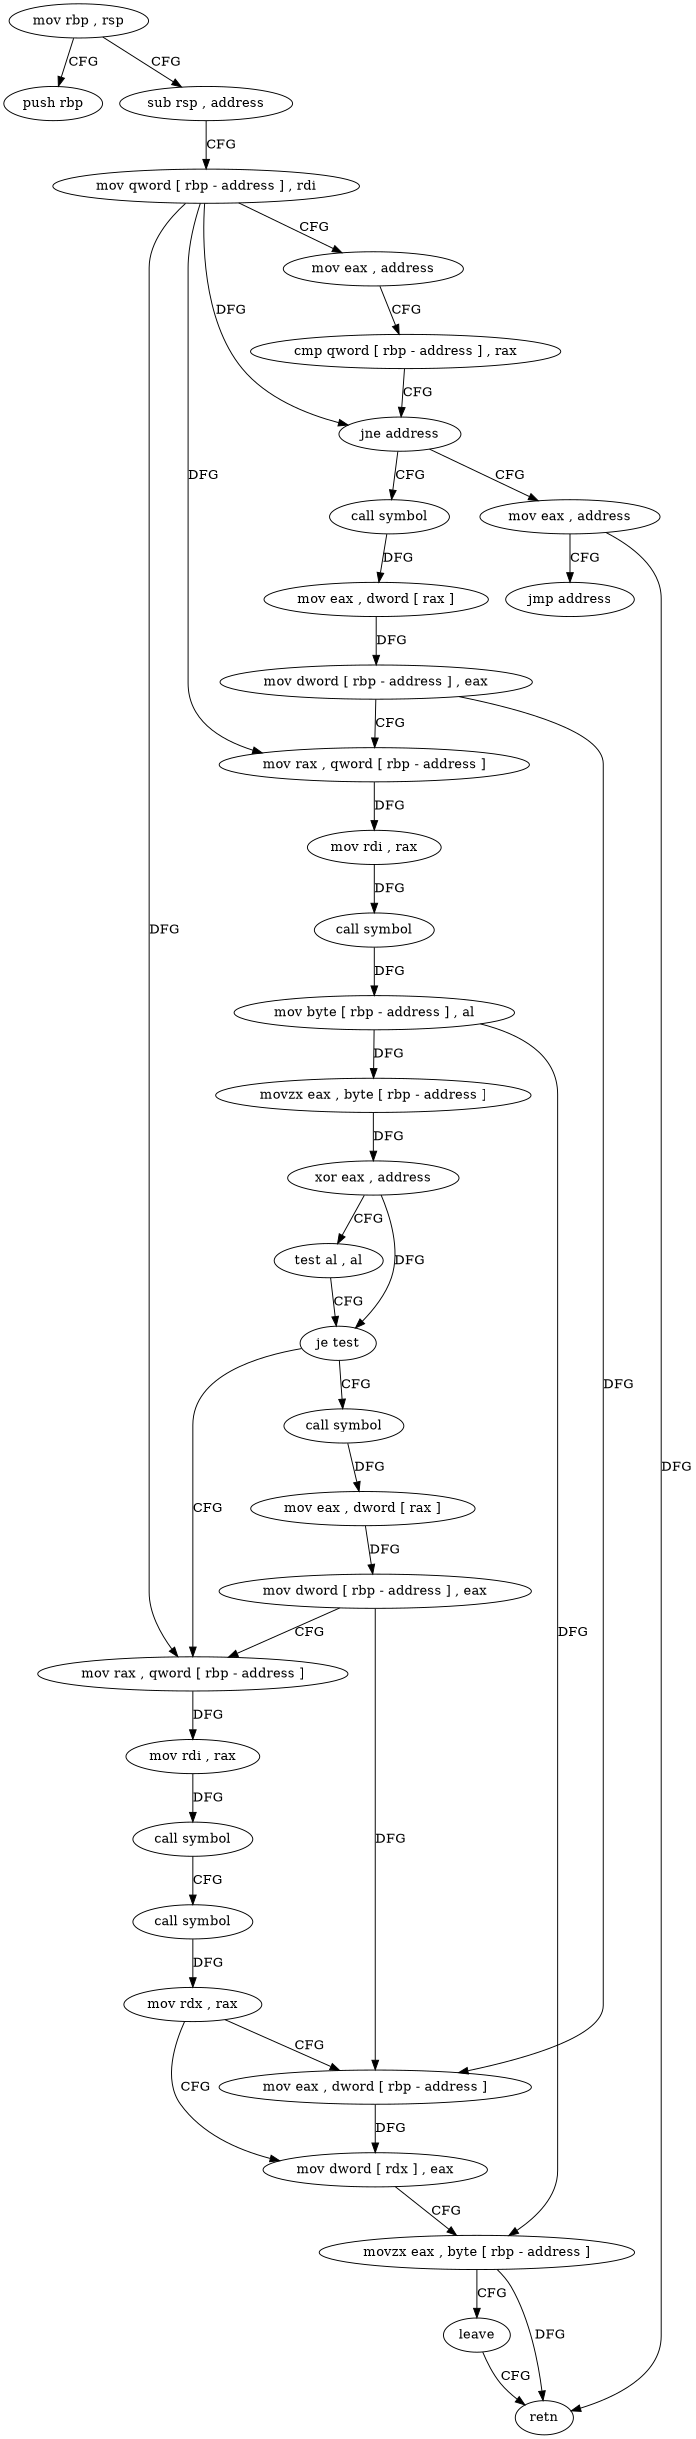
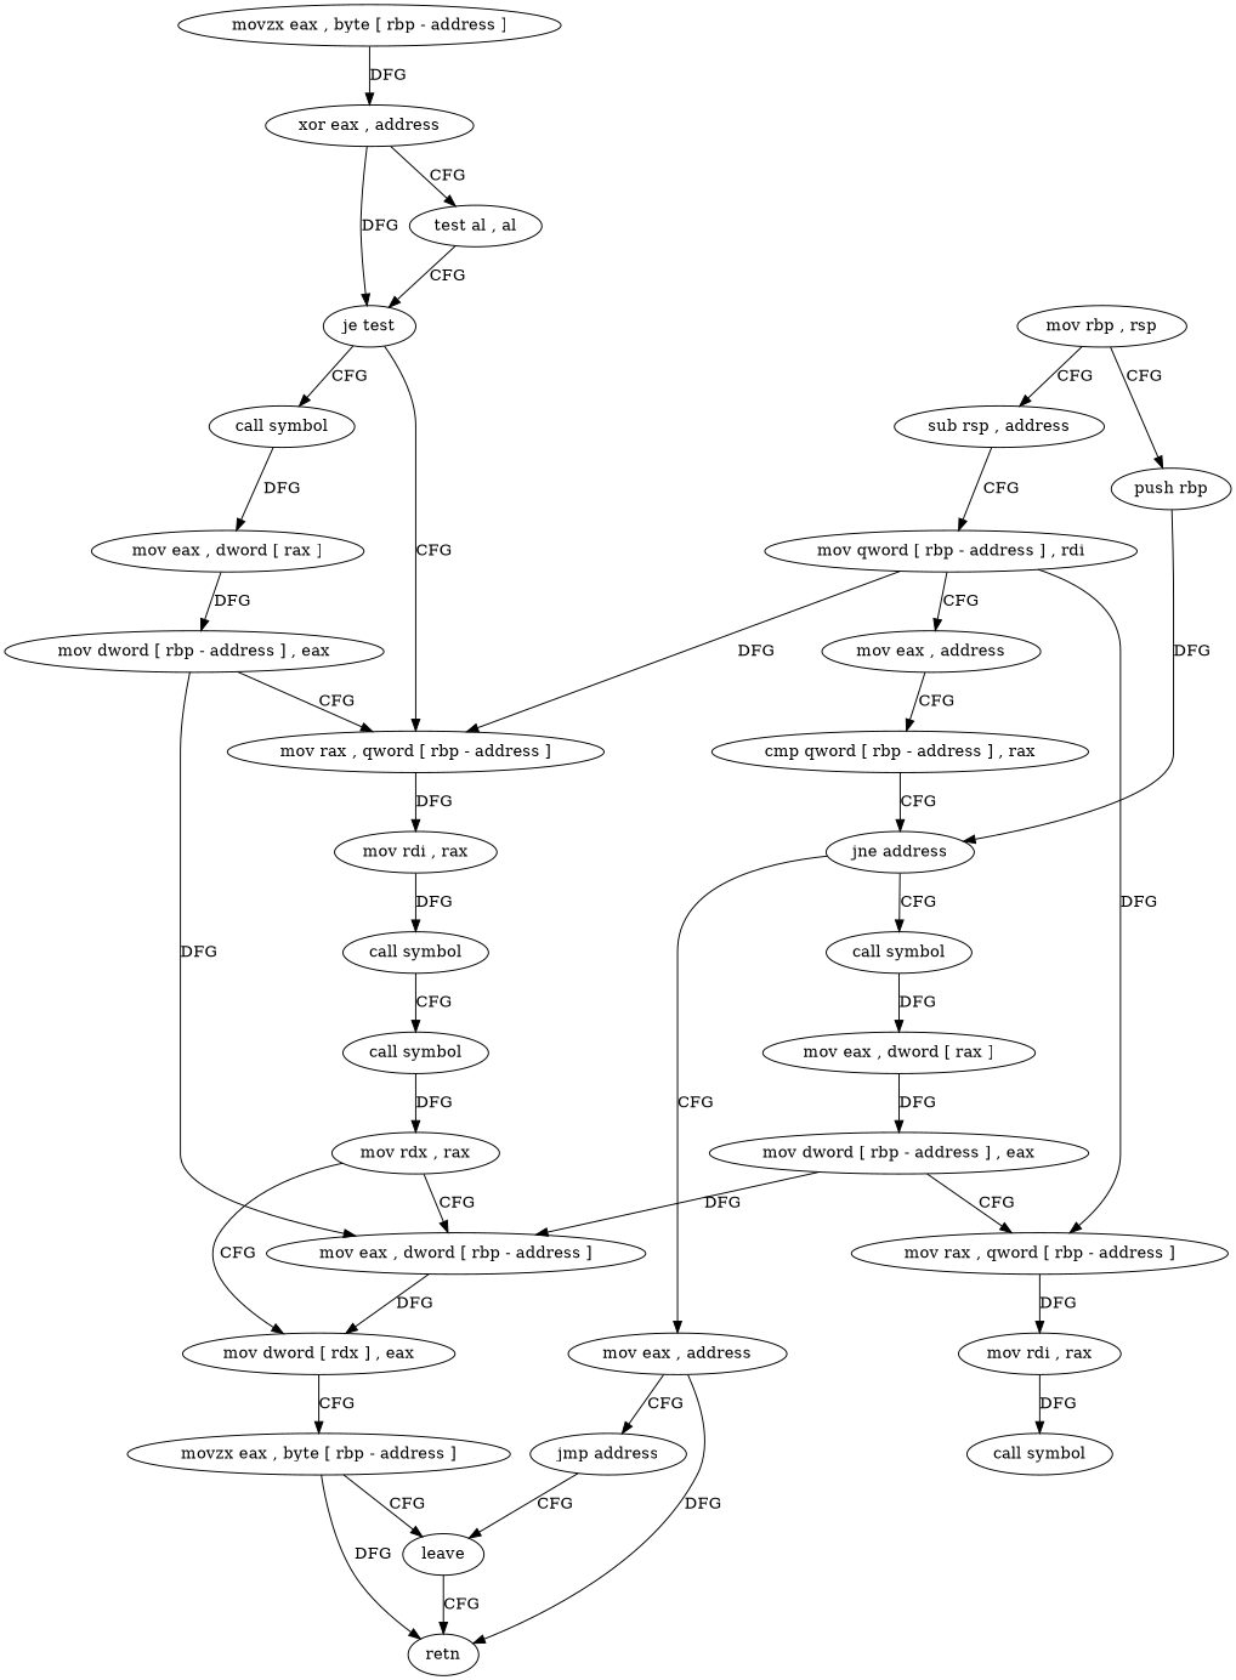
  digraph {
    n1 [label="push rbp"]
    n2 [label="mov rbp , rsp"]
    n3 [label="sub rsp , address"]
    n4 [label="mov qword [ rbp - address ] , rdi"]
    n5 [label="mov eax , address"]
    n6 [label="jne address"]
    n7 [label="mov rax , qword [ rbp - address ]"]
    n8 [label="mov rax , qword [ rbp - address ]"]
    n9 [label="cmp qword [ rbp - address ] , rax"]
    n10 [label="call symbol"]
    n11 [label="mov eax , address"]
    n12 [label="mov rdi , rax"]
    n13 [label="mov rdi , rax"]
    n14 [label="mov eax , dword [ rax ]"]
    n15 [label="jmp address"]
    n16 [label=retn]
    n17 [label="mov dword [ rbp - address ] , eax"]
    n18 [label=leave]
    n19 [label="mov eax , dword [ rbp - address ]"]
    n20 [label="mov dword [ rdx ] , eax"]
    n21 [label="call symbol"]
-   n22 [label="mov byte [ rbp - address ] , al"]
    n23 [label="movzx eax , byte [ rbp - address ]"]
    n24 [label="movzx eax , byte [ rbp - address ]"]
    n25 [label="xor eax , address"]
    n26 [label="test al , al"]
    n27 [label="je test"]
    n28 [label="call symbol"]
    n29 [label="mov eax , dword [ rax ]"]
    n30 [label="call symbol"]
    n31 [label="mov dword [ rbp - address ] , eax"]
    n32 [label="call symbol"]
    n33 [label="mov rdx , rax"]
    n2 -> n1 [label=CFG]
    n2 -> n3 [label=CFG]
    n3 -> n4 [label=CFG]
    n4 -> n5 [label=CFG]
-   n4 -> n6 [label=DFG]
+   n1 -> n6 [label=DFG]
    n4 -> n7 [label=DFG]
    n4 -> n8 [label=DFG]
    n5 -> n9 [label=CFG]
    n6 -> n10 [label=CFG]
    n6 -> n11 [label=CFG]
    n7 -> n12 [label=DFG]
    n8 -> n13 [label=DFG]
    n9 -> n6 [label=CFG]
    n10 -> n14 [label=DFG]
    n11 -> n15 [label=CFG]
    n11 -> n16 [label=DFG]
    n12 -> n21 [label=DFG]
    n13 -> n30 [label=DFG]
    n14 -> n17 [label=DFG]
+   n15 -> n18 [label=CFG]
    n17 -> n7 [label=CFG]
    n17 -> n19 [label=DFG]
    n18 -> n16 [label=CFG]
    n19 -> n20 [label=DFG]
    n20 -> n24 [label=CFG]
-   n21 -> n22 [label=DFG]
-   n22 -> n23 [label=DFG]
-   n22 -> n24 [label=DFG]
    n23 -> n25 [label=DFG]
    n24 -> n16 [label=DFG]
    n24 -> n18 [label=CFG]
    n25 -> n26 [label=CFG]
    n25 -> n27 [label=DFG]
    n26 -> n27 [label=CFG]
    n27 -> n8 [label=CFG]
    n27 -> n28 [label=CFG]
    n28 -> n29 [label=DFG]
    n29 -> n31 [label=DFG]
    n30 -> n32 [label=CFG]
    n31 -> n8 [label=CFG]
    n31 -> n19 [label=DFG]
    n32 -> n33 [label=DFG]
    n33 -> n19 [label=CFG]
    n33 -> n20 [label=CFG]
  }
